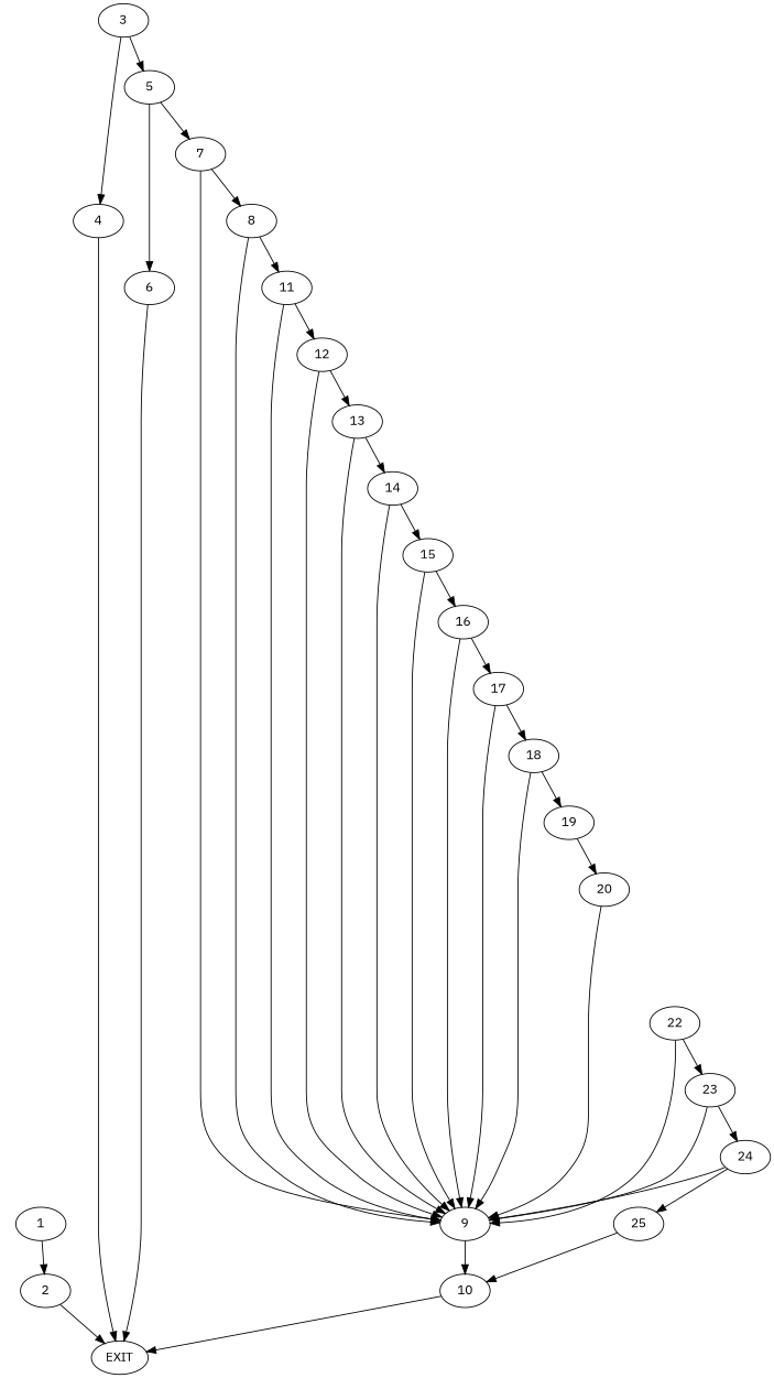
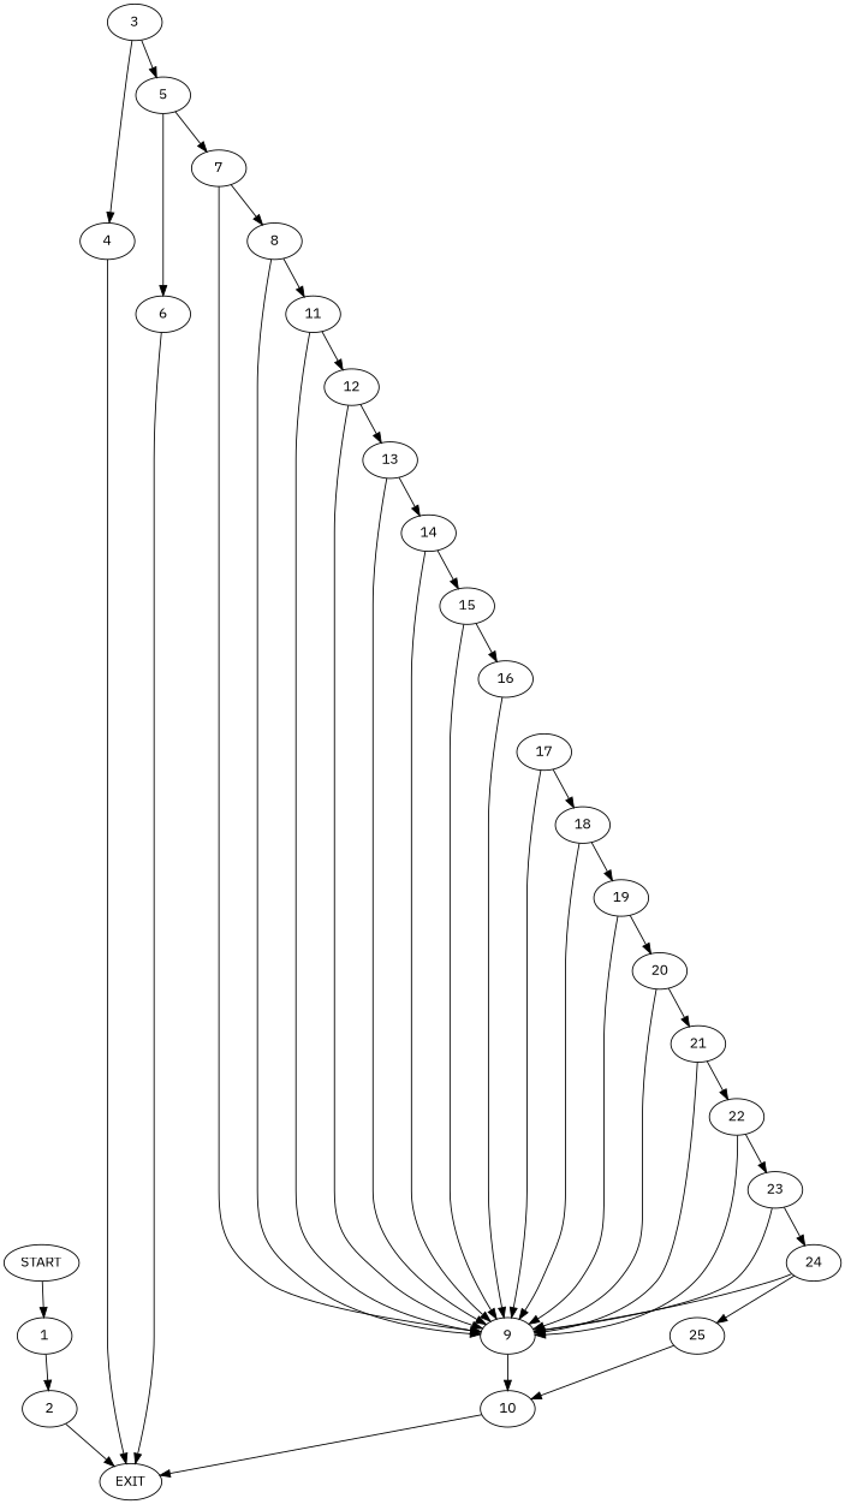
  digraph {
    fontname="IBM Plex Sans"
    node [fontname="IBM Plex Sans"]
    edge [fontname="IBM Plex Sans"]
+   n1 [label=START]
    1
    2
    n4 [label=EXIT]
    3
    4
    5
    6
    7
    8
    9
    11
    10
    12
    13
    14
    15
    16
    17
    18
    19
    20
+   21
    22
    23
    24
    25
+   n1 -> 1
    1 -> 2
    2 -> n4
    3 -> 4
    3 -> 5
    4 -> n4
    5 -> 6
    5 -> 7
    6 -> n4
    7 -> 8
    7 -> 9
    8 -> 9
    8 -> 11
    9 -> 10
    11 -> 9
    11 -> 12
    10 -> n4
    12 -> 9
    12 -> 13
    13 -> 9
    13 -> 14
    14 -> 9
    14 -> 15
    15 -> 9
    15 -> 16
    16 -> 9
-   16 -> 17
    17 -> 9
    17 -> 18
    18 -> 9
    18 -> 19
+   19 -> 9
    19 -> 20
    20 -> 9
+   20 -> 21
+   21 -> 9
+   21 -> 22
    22 -> 9
    22 -> 23
    23 -> 9
    23 -> 24
    24 -> 9
    24 -> 25
    25 -> 10
  }
